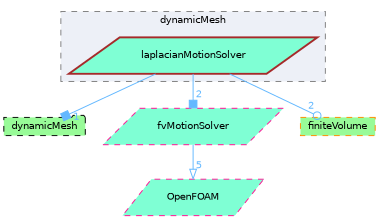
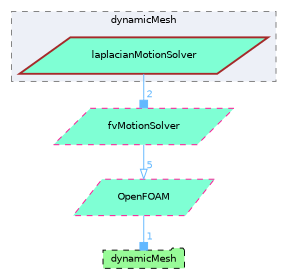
  digraph {
    compound=true
    node [color=deeppink fillcolor=aquamarine fontname=Helvetica fontsize=10 shape=parallelogram style="filled,dashed"]
    edge [arrowhead=box color=steelblue1 fontcolor=steelblue1 fontname=Helvetica fontsize=10 headlabel=2 labeldistance=1.5 labelfontname=Helvetica labelfontsize=10]
    n1 [color=brown height=0.2 label=laplacianMotionSolver style="filled,bold" width=0.4]
    n2 [color=black fillcolor=palegreen height=0.2 label=dynamicMesh shape=folder width=0.4]
    n3 [height=0.2 label=fvMotionSolver width=0.4]
-   n4 [color=darkorange fillcolor=palegreen height=0.2 label=finiteVolume shape=box width=0.4]
    n5 [height=0.2 label=OpenFOAM width=0.4]
    subgraph cluster_1 {
      bgcolor="#edf0f7"
      fontname=Helvetica
      fontsize=10
      label=dynamicMesh
      pencolor=grey50
      style="filled,dashed"
      n1
    }
-   n1 -> n2 [headlabel=1]
+   n5 -> n2 [headlabel=1]
    n1 -> n3
-   n1 -> n4 [arrowhead=odot]
    n3 -> n5 [arrowhead=onormal headlabel=5]
  }
